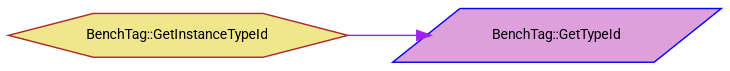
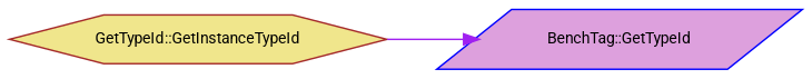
  digraph {
    rankdir=RL
    fontname=Roboto
    node [fontname=Roboto fontsize=10 style=filled]
    n1 [color=blue fillcolor=plum fontcolor=black height=0.2 label="BenchTag::GetTypeId" shape=parallelogram width=0.4]
-   n2 [color=brown fillcolor=khaki height=0.2 label="BenchTag::GetInstanceTypeId" shape=hexagon width=0.4]
+   n2 [color=brown fillcolor=khaki height=0.2 label="GetTypeId::GetInstanceTypeId" shape=hexagon width=0.4]
    n1 -> n2 [color=purple dir=back fontname=Roboto fontsize=10 labelfontname=Helvetica labelfontsize=10 style=solid]
  }
